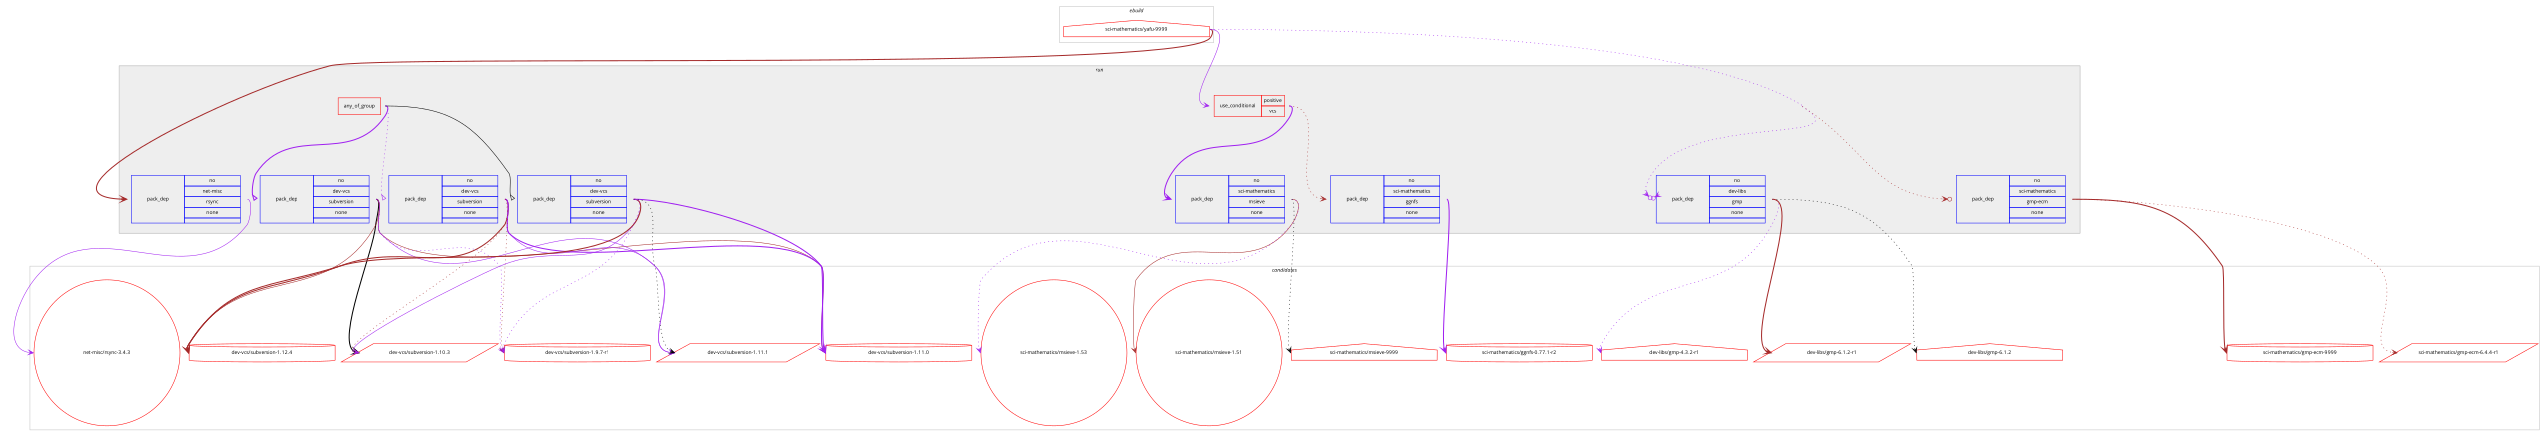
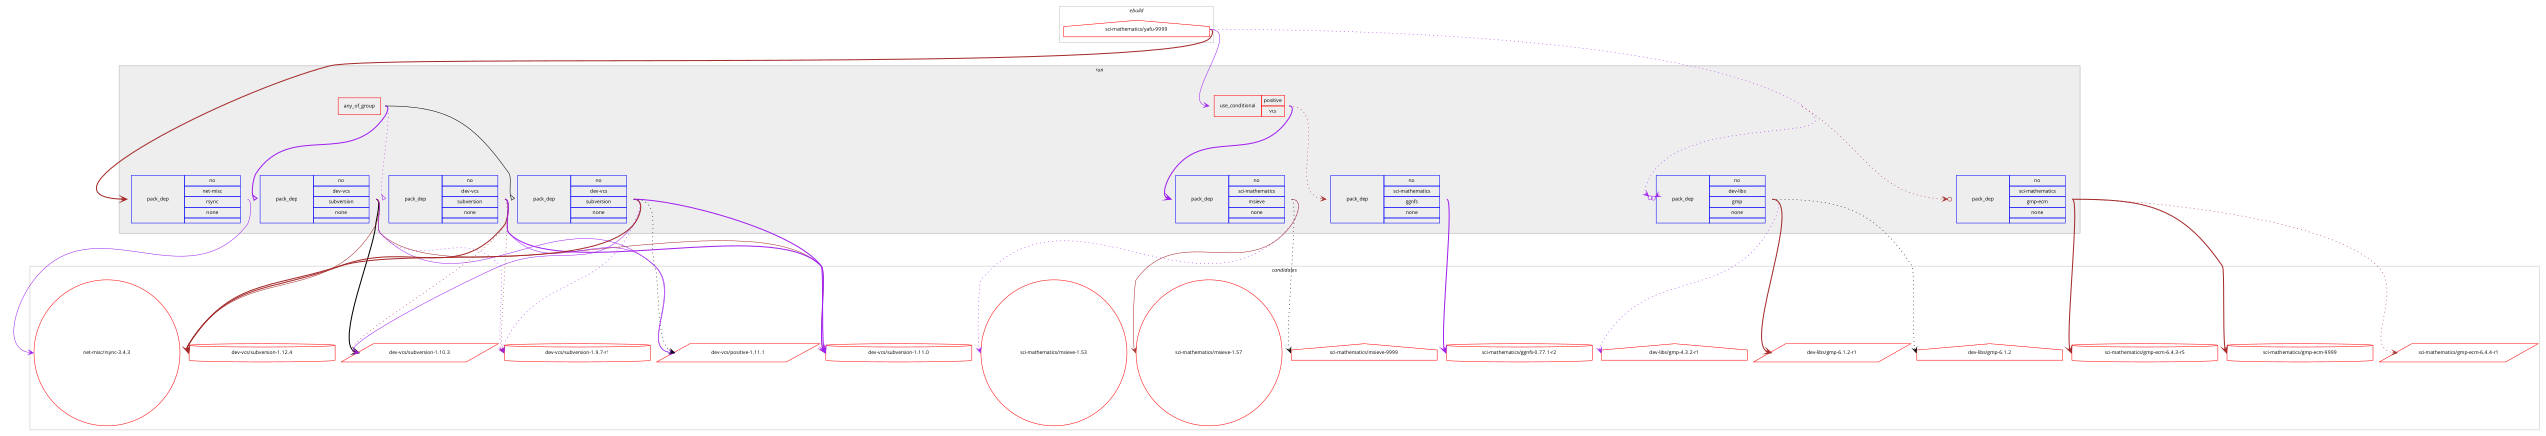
  digraph {
    compound=true
    concentrate=true
    fontname="Open Sans"
    fontsize=10
    newrank=true
    rankdir=TB
    ranksep=1.5
    node [color=red fontname="Open Sans" fontsize=10 shape=none]
    edge [arrowhead=vee color=purple fontname="Open Sans" headport=w style=dotted tailport=e weight=100]
    n1 [label="sci-mathematics/yafu-9999" shape=house width=4]
    n2 [color=blue label=<<TABLE BORDER="0" CELLBORDER="1" CELLSPACING="0" CELLPADDING="4" WIDTH="220"><TR><TD ROWSPAN="6" CELLPADDING="30">pack_dep</TD></TR><TR><TD WIDTH="110">no</TD></TR><TR><TD>dev-vcs</TD></TR><TR><TD>subversion</TD></TR><TR><TD>none</TD></TR><TR><TD></TD></TR></TABLE>>]
    n3 [color=blue label=<<TABLE BORDER="0" CELLBORDER="1" CELLSPACING="0" CELLPADDING="4" WIDTH="220"><TR><TD ROWSPAN="6" CELLPADDING="30">pack_dep</TD></TR><TR><TD WIDTH="110">no</TD></TR><TR><TD>dev-vcs</TD></TR><TR><TD>subversion</TD></TR><TR><TD>none</TD></TR><TR><TD></TD></TR></TABLE>>]
    n4 [color=blue label=<<TABLE BORDER="0" CELLBORDER="1" CELLSPACING="0" CELLPADDING="4" WIDTH="220"><TR><TD ROWSPAN="6" CELLPADDING="30">pack_dep</TD></TR><TR><TD WIDTH="110">no</TD></TR><TR><TD>dev-vcs</TD></TR><TR><TD>subversion</TD></TR><TR><TD>none</TD></TR><TR><TD></TD></TR></TABLE>>]
    n5 [label=<<TABLE BORDER="0" CELLBORDER="1" CELLSPACING="0" CELLPADDING="4"><TR><TD CELLPADDING="10">any_of_group</TD></TR></TABLE>>]
    n6 [color=blue label=<<TABLE BORDER="0" CELLBORDER="1" CELLSPACING="0" CELLPADDING="4" WIDTH="220"><TR><TD ROWSPAN="6" CELLPADDING="30">pack_dep</TD></TR><TR><TD WIDTH="110">no</TD></TR><TR><TD>net-misc</TD></TR><TR><TD>rsync</TD></TR><TR><TD>none</TD></TR><TR><TD></TD></TR></TABLE>>]
    n7 [color=blue label=<<TABLE BORDER="0" CELLBORDER="1" CELLSPACING="0" CELLPADDING="4" WIDTH="220"><TR><TD ROWSPAN="6" CELLPADDING="30">pack_dep</TD></TR><TR><TD WIDTH="110">no</TD></TR><TR><TD>sci-mathematics</TD></TR><TR><TD>msieve</TD></TR><TR><TD>none</TD></TR><TR><TD></TD></TR></TABLE>>]
    n8 [color=blue label=<<TABLE BORDER="0" CELLBORDER="1" CELLSPACING="0" CELLPADDING="4" WIDTH="220"><TR><TD ROWSPAN="6" CELLPADDING="30">pack_dep</TD></TR><TR><TD WIDTH="110">no</TD></TR><TR><TD>sci-mathematics</TD></TR><TR><TD>ggnfs</TD></TR><TR><TD>none</TD></TR><TR><TD></TD></TR></TABLE>>]
    n9 [label=<<TABLE BORDER="0" CELLBORDER="1" CELLSPACING="0" CELLPADDING="4"><TR><TD ROWSPAN="3" CELLPADDING="10">use_conditional</TD></TR><TR><TD>positive</TD></TR><TR><TD>vcs</TD></TR></TABLE>>]
    n10 [color=blue label=<<TABLE BORDER="0" CELLBORDER="1" CELLSPACING="0" CELLPADDING="4" WIDTH="220"><TR><TD ROWSPAN="6" CELLPADDING="30">pack_dep</TD></TR><TR><TD WIDTH="110">no</TD></TR><TR><TD>dev-libs</TD></TR><TR><TD>gmp</TD></TR><TR><TD>none</TD></TR><TR><TD></TD></TR></TABLE>>]
    n11 [color=blue label=<<TABLE BORDER="0" CELLBORDER="1" CELLSPACING="0" CELLPADDING="4" WIDTH="220"><TR><TD ROWSPAN="6" CELLPADDING="30">pack_dep</TD></TR><TR><TD WIDTH="110">no</TD></TR><TR><TD>sci-mathematics</TD></TR><TR><TD>gmp-ecm</TD></TR><TR><TD>none</TD></TR><TR><TD></TD></TR></TABLE>>]
    n12 [label="dev-vcs/subversion-1.10.3" shape=parallelogram width=4]
    n13 [label="dev-vcs/subversion-1.12.4" shape=cylinder width=4]
    n14 [label="dev-vcs/subversion-1.11.0" shape=cylinder width=4]
-   n15 [label="dev-vcs/subversion-1.11.1" shape=parallelogram width=4]
+   n15 [label="dev-vcs/positive-1.11.1" shape=parallelogram width=4]
    n16 [label="dev-vcs/subversion-1.9.7-r1" shape=cylinder width=4]
    n17 [label="net-misc/rsync-3.4.3" shape=circle width=4]
-   n18 [label="sci-mathematics/msieve-1.51" shape=circle width=4]
+   n18 [label="sci-mathematics/msieve-1.57" shape=circle width=4]
    n19 [label="sci-mathematics/msieve-1.53" shape=circle width=4]
    n20 [label="sci-mathematics/msieve-9999" shape=house width=4]
    n21 [label="sci-mathematics/ggnfs-0.77.1-r2" shape=cylinder width=4]
    n22 [label="dev-libs/gmp-4.3.2-r1" shape=house width=4]
    n23 [label="dev-libs/gmp-6.1.2" shape=house width=4]
    n24 [label="dev-libs/gmp-6.1.2-r1" shape=parallelogram width=4]
+   n25 [label="sci-mathematics/gmp-ecm-6.4.3-r5" shape=cylinder width=4]
    n26 [label="sci-mathematics/gmp-ecm-6.4.4-r1" shape=parallelogram width=4]
    n27 [label="sci-mathematics/gmp-ecm-9999" shape=cylinder width=4]
    subgraph cluster_1 {
      color=gray
      label=<<i>ebuild</i>>
      rank=same
      n1
    }
    subgraph cluster_2 {
      color=gray
      label=<<i>dependencies</i>>
      subgraph cluster_3 {
        color=gray
        fillcolor="#eeeeee"
        label=<<i>compile</i>>
        style=filled
        subgraph sub_4 {
          color=gray
          fillcolor="#eeeeee"
          label=<<i>compile</i>>
          style=filled
          n5
          subgraph sub_5 {
            color=gray
            fillcolor="#eeeeee"
            label=<<i>compile</i>>
            style=filled
            n2
          }
          subgraph sub_6 {
            color=gray
            fillcolor="#eeeeee"
            label=<<i>compile</i>>
            style=filled
            n3
          }
          subgraph sub_7 {
            color=gray
            fillcolor="#eeeeee"
            label=<<i>compile</i>>
            style=filled
            n4
          }
        }
        subgraph sub_8 {
          color=gray
          fillcolor="#eeeeee"
          label=<<i>compile</i>>
          style=filled
          n6
        }
      }
      subgraph cluster_9 {
        color=gray
        fillcolor="#eeeeee"
        label=<<i>compile and run</i>>
        style=filled
        subgraph sub_10 {
          color=gray
          fillcolor="#eeeeee"
          label=<<i>compile and run</i>>
          style=filled
          n9
          subgraph sub_11 {
            color=gray
            fillcolor="#eeeeee"
            label=<<i>compile and run</i>>
            style=filled
            n7
          }
          subgraph sub_12 {
            color=gray
            fillcolor="#eeeeee"
            label=<<i>compile and run</i>>
            style=filled
            n8
          }
        }
        subgraph sub_13 {
          color=gray
          fillcolor="#eeeeee"
          label=<<i>compile and run</i>>
          style=filled
          n10
        }
        subgraph sub_14 {
          color=gray
          fillcolor="#eeeeee"
          label=<<i>compile and run</i>>
          style=filled
          n11
        }
      }
      subgraph cluster_15 {
        color=gray
        fillcolor="#eeeeee"
        label=<<i>run</i>>
        style=filled
      }
    }
    subgraph cluster_16 {
      color=gray
      label=<<i>candidates</i>>
      rank=same
      subgraph sub_17 {
        color=black
        label=<<i>candidates</i>>
        nodesep=1
        rank=same
        n12
        n13
        n14
        n15
        n16
      }
      subgraph sub_18 {
        color=black
        label=<<i>candidates</i>>
        nodesep=1
        rank=same
        n12
        n13
        n14
        n15
        n16
      }
      subgraph sub_19 {
        color=black
        label=<<i>candidates</i>>
        nodesep=1
        rank=same
        n12
        n13
        n14
        n15
        n16
      }
      subgraph sub_20 {
        color=black
        label=<<i>candidates</i>>
        nodesep=1
        rank=same
        n17
      }
      subgraph sub_21 {
        color=black
        label=<<i>candidates</i>>
        nodesep=1
        rank=same
        n18
        n19
        n20
      }
      subgraph sub_22 {
        color=black
        label=<<i>candidates</i>>
        nodesep=1
        rank=same
        n21
      }
      subgraph sub_23 {
        color=black
        label=<<i>candidates</i>>
        nodesep=1
        rank=same
        n22
        n23
        n24
      }
      subgraph sub_24 {
        color=black
        label=<<i>candidates</i>>
        nodesep=1
        rank=same
+       n25
        n26
        n27
      }
    }
    n1 -> n6 [color=brown style=bold weight=20]
    n1 -> n9 [style=solid weight=20]
    n1 -> n10 [arrowhead=odotvee weight=20]
    n1 -> n11 [arrowhead=odotvee color=brown weight=20]
    n2 -> n12 [color=black style=bold]
    n2 -> n13 [color=brown style=solid]
    n2 -> n14 [color=brown style=solid]
    n2 -> n15 [style=solid]
    n2 -> n16
    n3 -> n12 [color=brown]
    n3 -> n13 [color=brown style=bold]
    n3 -> n14 [style=bold]
    n3 -> n15 [style=solid]
    n3 -> n16 [color=brown]
    n4 -> n12 [style=solid]
    n4 -> n13 [color=brown style=bold]
    n4 -> n14 [style=bold]
    n4 -> n15 [color=black]
    n4 -> n16
    n5 -> n2 [arrowhead=oinv style=bold weight=20]
    n5 -> n3 [arrowhead=oinv weight=20]
    n5 -> n4 [arrowhead=oinv color=black style=solid weight=20]
    n6 -> n17 [style=solid]
    n7 -> n18 [color=brown style=solid]
    n7 -> n19
    n7 -> n20 [color=black]
    n8 -> n21 [style=bold]
    n9 -> n7 [style=bold weight=20]
    n9 -> n8 [color=brown weight=20]
    n10 -> n22
    n10 -> n23 [color=black]
    n10 -> n24 [color=brown style=bold]
+   n11 -> n25 [color=brown style=bold]
    n11 -> n26 [color=brown]
    n11 -> n27 [color=brown style=bold]
  }
